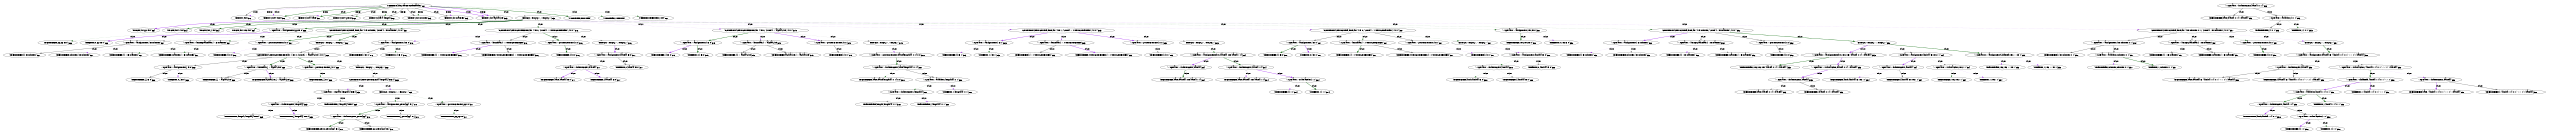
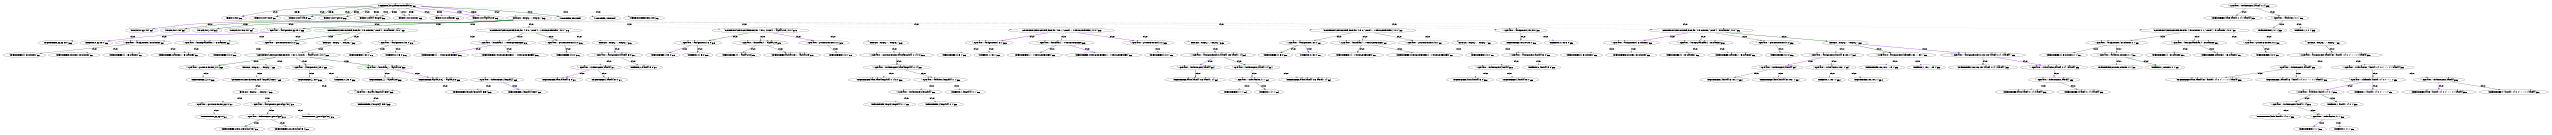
  digraph {
    edge [color=gray40 style=bold]
    n1 [label=<(METHOD,hbCreateDecodeTables)<SUB>361</SUB>>]
    n2 [label=<(PARAM,this)<SUB>361</SUB>>]
    n3 [label=<(PARAM,int[] limit)<SUB>361</SUB>>]
    n4 [label=<(PARAM,int[] base)<SUB>361</SUB>>]
    n5 [label=<(PARAM,int[] perm)<SUB>362</SUB>>]
    n6 [label=<(PARAM,char[] length)<SUB>362</SUB>>]
    n7 [label=<(PARAM,int minLen)<SUB>363</SUB>>]
    n8 [label=<(PARAM,int maxLen)<SUB>363</SUB>>]
    n9 [label=<(PARAM,int alphaSize)<SUB>363</SUB>>]
    n10 [label=<(BLOCK,&lt;empty&gt;,&lt;empty&gt;)<SUB>363</SUB>>]
    n11 [label=<(MODIFIER,PRIVATE)>]
    n12 [label=<(MODIFIER,VIRTUAL)>]
    n13 [label=<(METHOD_RETURN,void)<SUB>361</SUB>>]
    n14 [label=<(LOCAL,int pp: int)<SUB>364</SUB>>]
    n15 [label=<(LOCAL,int i: int)<SUB>364</SUB>>]
    n16 [label=<(LOCAL,int j: int)<SUB>364</SUB>>]
    n17 [label=<(LOCAL,int vec: int)<SUB>364</SUB>>]
    n18 [label=<(&lt;operator&gt;.assignment,pp = 0)<SUB>366</SUB>>]
    n19 [label=<(CONTROL_STRUCTURE,FOR,for (i = minLen; Some(i &lt;= maxLen); i++))<SUB>367</SUB>>]
    n20 [label=<(CONTROL_STRUCTURE,FOR,for (i = 0; Some(i &lt; MAX_CODE_LEN); i++))<SUB>376</SUB>>]
    n21 [label=<(CONTROL_STRUCTURE,FOR,for (i = 0; Some(i &lt; alphaSize); i++))<SUB>379</SUB>>]
    n22 [label=<(CONTROL_STRUCTURE,FOR,for (i = 1; Some(i &lt; MAX_CODE_LEN); i++))<SUB>383</SUB>>]
    n23 [label=<(CONTROL_STRUCTURE,FOR,for (i = 0; Some(i &lt; MAX_CODE_LEN); i++))<SUB>387</SUB>>]
    n24 [label=<(&lt;operator&gt;.assignment,vec = 0)<SUB>390</SUB>>]
    n25 [label=<(CONTROL_STRUCTURE,FOR,for (i = minLen; Some(i &lt;= maxLen); i++))<SUB>392</SUB>>]
    n26 [label=<(CONTROL_STRUCTURE,FOR,for (i = minLen + 1; Some(i &lt;= maxLen); i++))<SUB>397</SUB>>]
    n27 [label=<(IDENTIFIER,pp,pp = 0)<SUB>366</SUB>>]
    n28 [label=<(LITERAL,0,pp = 0)<SUB>366</SUB>>]
    n29 [label=<(&lt;operator&gt;.assignment,i = minLen)<SUB>367</SUB>>]
    n30 [label=<(&lt;operator&gt;.lessEqualsThan,i &lt;= maxLen)<SUB>367</SUB>>]
    n31 [label=<(&lt;operator&gt;.postIncrement,i++)<SUB>367</SUB>>]
    n32 [label=<(BLOCK,&lt;empty&gt;,&lt;empty&gt;)<SUB>367</SUB>>]
    n33 [label=<(&lt;operator&gt;.assignment,i = 0)<SUB>376</SUB>>]
    n34 [label=<(&lt;operator&gt;.lessThan,i &lt; MAX_CODE_LEN)<SUB>376</SUB>>]
    n35 [label=<(&lt;operator&gt;.postIncrement,i++)<SUB>376</SUB>>]
    n36 [label=<(BLOCK,&lt;empty&gt;,&lt;empty&gt;)<SUB>376</SUB>>]
    n37 [label=<(&lt;operator&gt;.assignment,i = 0)<SUB>379</SUB>>]
    n38 [label=<(&lt;operator&gt;.lessThan,i &lt; alphaSize)<SUB>379</SUB>>]
    n39 [label=<(&lt;operator&gt;.postIncrement,i++)<SUB>379</SUB>>]
    n40 [label=<(BLOCK,&lt;empty&gt;,&lt;empty&gt;)<SUB>379</SUB>>]
    n41 [label=<(&lt;operator&gt;.assignment,i = 1)<SUB>383</SUB>>]
    n42 [label=<(&lt;operator&gt;.lessThan,i &lt; MAX_CODE_LEN)<SUB>383</SUB>>]
    n43 [label=<(&lt;operator&gt;.postIncrement,i++)<SUB>383</SUB>>]
    n44 [label=<(BLOCK,&lt;empty&gt;,&lt;empty&gt;)<SUB>383</SUB>>]
    n45 [label=<(&lt;operator&gt;.assignment,i = 0)<SUB>387</SUB>>]
    n46 [label=<(&lt;operator&gt;.lessThan,i &lt; MAX_CODE_LEN)<SUB>387</SUB>>]
    n47 [label=<(&lt;operator&gt;.postIncrement,i++)<SUB>387</SUB>>]
    n48 [label=<(BLOCK,&lt;empty&gt;,&lt;empty&gt;)<SUB>387</SUB>>]
    n49 [label=<(IDENTIFIER,vec,vec = 0)<SUB>390</SUB>>]
    n50 [label=<(LITERAL,0,vec = 0)<SUB>390</SUB>>]
    n51 [label=<(&lt;operator&gt;.assignment,i = minLen)<SUB>392</SUB>>]
    n52 [label=<(&lt;operator&gt;.lessEqualsThan,i &lt;= maxLen)<SUB>392</SUB>>]
    n53 [label=<(&lt;operator&gt;.postIncrement,i++)<SUB>392</SUB>>]
    n54 [label=<(BLOCK,&lt;empty&gt;,&lt;empty&gt;)<SUB>392</SUB>>]
    n55 [label=<(&lt;operator&gt;.assignment,i = minLen + 1)<SUB>397</SUB>>]
    n56 [label=<(&lt;operator&gt;.lessEqualsThan,i &lt;= maxLen)<SUB>397</SUB>>]
    n57 [label=<(&lt;operator&gt;.postIncrement,i++)<SUB>397</SUB>>]
    n58 [label=<(BLOCK,&lt;empty&gt;,&lt;empty&gt;)<SUB>397</SUB>>]
    n59 [label=<(IDENTIFIER,i,i = minLen)<SUB>367</SUB>>]
    n60 [label=<(IDENTIFIER,minLen,i = minLen)<SUB>367</SUB>>]
    n61 [label=<(IDENTIFIER,i,i &lt;= maxLen)<SUB>367</SUB>>]
    n62 [label=<(IDENTIFIER,maxLen,i &lt;= maxLen)<SUB>367</SUB>>]
    n63 [label=<(IDENTIFIER,i,i++)<SUB>367</SUB>>]
    n64 [label=<(CONTROL_STRUCTURE,FOR,for (j = 0; Some(j &lt; alphaSize); j++))<SUB>368</SUB>>]
    n65 [label=<(&lt;operator&gt;.assignment,j = 0)<SUB>368</SUB>>]
    n66 [label=<(&lt;operator&gt;.lessThan,j &lt; alphaSize)<SUB>368</SUB>>]
    n67 [label=<(&lt;operator&gt;.postIncrement,j++)<SUB>368</SUB>>]
    n68 [label=<(BLOCK,&lt;empty&gt;,&lt;empty&gt;)<SUB>368</SUB>>]
    n69 [label=<(IDENTIFIER,j,j = 0)<SUB>368</SUB>>]
    n70 [label=<(LITERAL,0,j = 0)<SUB>368</SUB>>]
    n71 [label=<(IDENTIFIER,j,j &lt; alphaSize)<SUB>368</SUB>>]
    n72 [label=<(IDENTIFIER,alphaSize,j &lt; alphaSize)<SUB>368</SUB>>]
    n73 [label=<(IDENTIFIER,j,j++)<SUB>368</SUB>>]
    n74 [label=<(CONTROL_STRUCTURE,IF,if (length[j] == i))<SUB>369</SUB>>]
    n75 [label=<(&lt;operator&gt;.equals,length[j] == i)<SUB>369</SUB>>]
    n76 [label=<(BLOCK,&lt;empty&gt;,&lt;empty&gt;)<SUB>369</SUB>>]
    n77 [label=<(&lt;operator&gt;.indexAccess,length[j])<SUB>369</SUB>>]
    n78 [label=<(IDENTIFIER,i,length[j] == i)<SUB>369</SUB>>]
    n79 [label=<(&lt;operator&gt;.assignment,perm[pp] = j)<SUB>370</SUB>>]
    n80 [label=<(&lt;operator&gt;.postIncrement,pp++)<SUB>371</SUB>>]
    n81 [label=<(IDENTIFIER,length,length[j] == i)<SUB>369</SUB>>]
    n82 [label=<(IDENTIFIER,j,length[j] == i)<SUB>369</SUB>>]
    n83 [label=<(&lt;operator&gt;.indexAccess,perm[pp])<SUB>370</SUB>>]
    n84 [label=<(IDENTIFIER,j,perm[pp] = j)<SUB>370</SUB>>]
    n85 [label=<(IDENTIFIER,pp,pp++)<SUB>371</SUB>>]
    n86 [label=<(IDENTIFIER,perm,perm[pp] = j)<SUB>370</SUB>>]
    n87 [label=<(IDENTIFIER,pp,perm[pp] = j)<SUB>370</SUB>>]
    n88 [label=<(IDENTIFIER,i,i = 0)<SUB>376</SUB>>]
    n89 [label=<(LITERAL,0,i = 0)<SUB>376</SUB>>]
    n90 [label=<(IDENTIFIER,i,i &lt; MAX_CODE_LEN)<SUB>376</SUB>>]
    n91 [label=<(IDENTIFIER,MAX_CODE_LEN,i &lt; MAX_CODE_LEN)<SUB>376</SUB>>]
    n92 [label=<(IDENTIFIER,i,i++)<SUB>376</SUB>>]
    n93 [label=<(&lt;operator&gt;.assignment,base[i] = 0)<SUB>377</SUB>>]
    n94 [label=<(&lt;operator&gt;.indexAccess,base[i])<SUB>377</SUB>>]
    n95 [label=<(LITERAL,0,base[i] = 0)<SUB>377</SUB>>]
    n96 [label=<(IDENTIFIER,base,base[i] = 0)<SUB>377</SUB>>]
    n97 [label=<(IDENTIFIER,i,base[i] = 0)<SUB>377</SUB>>]
    n98 [label=<(IDENTIFIER,i,i = 0)<SUB>379</SUB>>]
    n99 [label=<(LITERAL,0,i = 0)<SUB>379</SUB>>]
    n100 [label=<(IDENTIFIER,i,i &lt; alphaSize)<SUB>379</SUB>>]
    n101 [label=<(IDENTIFIER,alphaSize,i &lt; alphaSize)<SUB>379</SUB>>]
    n102 [label=<(IDENTIFIER,i,i++)<SUB>379</SUB>>]
    n103 [label=<(&lt;operator&gt;.postIncrement,base[length[i] + 1]++)<SUB>380</SUB>>]
    n104 [label=<(&lt;operator&gt;.indexAccess,base[length[i] + 1])<SUB>380</SUB>>]
    n105 [label=<(IDENTIFIER,base,base[length[i] + 1]++)<SUB>380</SUB>>]
    n106 [label=<(&lt;operator&gt;.addition,length[i] + 1)<SUB>380</SUB>>]
    n107 [label=<(&lt;operator&gt;.indexAccess,length[i])<SUB>380</SUB>>]
    n108 [label=<(LITERAL,1,length[i] + 1)<SUB>380</SUB>>]
    n109 [label=<(IDENTIFIER,length,length[i] + 1)<SUB>380</SUB>>]
    n110 [label=<(IDENTIFIER,i,length[i] + 1)<SUB>380</SUB>>]
    n111 [label=<(IDENTIFIER,i,i = 1)<SUB>383</SUB>>]
    n112 [label=<(LITERAL,1,i = 1)<SUB>383</SUB>>]
    n113 [label=<(IDENTIFIER,i,i &lt; MAX_CODE_LEN)<SUB>383</SUB>>]
    n114 [label=<(IDENTIFIER,MAX_CODE_LEN,i &lt; MAX_CODE_LEN)<SUB>383</SUB>>]
    n115 [label=<(IDENTIFIER,i,i++)<SUB>383</SUB>>]
    n116 [label=<(&lt;operator&gt;.assignmentPlus,base[i] += base[i - 1])<SUB>384</SUB>>]
    n117 [label=<(&lt;operator&gt;.indexAccess,base[i])<SUB>384</SUB>>]
    n118 [label=<(&lt;operator&gt;.indexAccess,base[i - 1])<SUB>384</SUB>>]
    n119 [label=<(IDENTIFIER,base,base[i] += base[i - 1])<SUB>384</SUB>>]
    n120 [label=<(IDENTIFIER,base,base[i] += base[i - 1])<SUB>384</SUB>>]
    n121 [label=<(&lt;operator&gt;.subtraction,i - 1)<SUB>384</SUB>>]
    n122 [label=<(IDENTIFIER,i,i - 1)<SUB>384</SUB>>]
    n123 [label=<(LITERAL,1,i - 1)<SUB>384</SUB>>]
    n124 [label=<(IDENTIFIER,i,i = 0)<SUB>387</SUB>>]
    n125 [label=<(LITERAL,0,i = 0)<SUB>387</SUB>>]
    n126 [label=<(IDENTIFIER,i,i &lt; MAX_CODE_LEN)<SUB>387</SUB>>]
    n127 [label=<(IDENTIFIER,MAX_CODE_LEN,i &lt; MAX_CODE_LEN)<SUB>387</SUB>>]
    n128 [label=<(IDENTIFIER,i,i++)<SUB>387</SUB>>]
    n129 [label=<(&lt;operator&gt;.assignment,limit[i] = 0)<SUB>388</SUB>>]
    n130 [label=<(&lt;operator&gt;.indexAccess,limit[i])<SUB>388</SUB>>]
    n131 [label=<(LITERAL,0,limit[i] = 0)<SUB>388</SUB>>]
    n132 [label=<(IDENTIFIER,limit,limit[i] = 0)<SUB>388</SUB>>]
    n133 [label=<(IDENTIFIER,i,limit[i] = 0)<SUB>388</SUB>>]
    n134 [label=<(IDENTIFIER,i,i = minLen)<SUB>392</SUB>>]
    n135 [label=<(IDENTIFIER,minLen,i = minLen)<SUB>392</SUB>>]
    n136 [label=<(IDENTIFIER,i,i &lt;= maxLen)<SUB>392</SUB>>]
    n137 [label=<(IDENTIFIER,maxLen,i &lt;= maxLen)<SUB>392</SUB>>]
    n138 [label=<(IDENTIFIER,i,i++)<SUB>392</SUB>>]
    n139 [label=<(&lt;operator&gt;.assignmentPlus,vec += (base[i + 1] - base[i]))<SUB>393</SUB>>]
    n140 [label=<(&lt;operator&gt;.assignment,limit[i] = vec - 1)<SUB>394</SUB>>]
    n141 [label=<(&lt;operators&gt;.assignmentShiftLeft,vec &lt;&lt;= 1)<SUB>395</SUB>>]
    n142 [label=<(IDENTIFIER,vec,vec += (base[i + 1] - base[i]))<SUB>393</SUB>>]
    n143 [label=<(&lt;operator&gt;.subtraction,base[i + 1] - base[i])<SUB>393</SUB>>]
    n144 [label=<(&lt;operator&gt;.indexAccess,limit[i])<SUB>394</SUB>>]
    n145 [label=<(&lt;operator&gt;.subtraction,vec - 1)<SUB>394</SUB>>]
    n146 [label=<(IDENTIFIER,vec,vec &lt;&lt;= 1)<SUB>395</SUB>>]
    n147 [label=<(LITERAL,1,vec &lt;&lt;= 1)<SUB>395</SUB>>]
    n148 [label=<(&lt;operator&gt;.indexAccess,base[i])<SUB>393</SUB>>]
    n149 [label=<(&lt;operator&gt;.indexAccess,base[i + 1])<SUB>393</SUB>>]
    n150 [label=<(IDENTIFIER,base,base[i + 1] - base[i])<SUB>393</SUB>>]
    n151 [label=<(&lt;operator&gt;.addition,i + 1)<SUB>393</SUB>>]
    n152 [label=<(IDENTIFIER,base,base[i + 1] - base[i])<SUB>393</SUB>>]
    n153 [label=<(IDENTIFIER,i,base[i + 1] - base[i])<SUB>393</SUB>>]
    n154 [label=<(IDENTIFIER,i,i + 1)<SUB>393</SUB>>]
    n155 [label=<(LITERAL,1,i + 1)<SUB>393</SUB>>]
    n156 [label=<(IDENTIFIER,limit,limit[i] = vec - 1)<SUB>394</SUB>>]
    n157 [label=<(IDENTIFIER,i,limit[i] = vec - 1)<SUB>394</SUB>>]
    n158 [label=<(IDENTIFIER,vec,vec - 1)<SUB>394</SUB>>]
    n159 [label=<(LITERAL,1,vec - 1)<SUB>394</SUB>>]
    n160 [label=<(IDENTIFIER,i,i = minLen + 1)<SUB>397</SUB>>]
    n161 [label=<(&lt;operator&gt;.addition,minLen + 1)<SUB>397</SUB>>]
    n162 [label=<(IDENTIFIER,i,i &lt;= maxLen)<SUB>397</SUB>>]
    n163 [label=<(IDENTIFIER,maxLen,i &lt;= maxLen)<SUB>397</SUB>>]
    n164 [label=<(IDENTIFIER,i,i++)<SUB>397</SUB>>]
    n165 [label=<(&lt;operator&gt;.assignment,base[i] = ((limit[i - 1] + 1) &lt;&lt; 1) - base[i])<SUB>398</SUB>>]
    n166 [label=<(IDENTIFIER,minLen,minLen + 1)<SUB>397</SUB>>]
    n167 [label=<(LITERAL,1,minLen + 1)<SUB>397</SUB>>]
    n168 [label=<(&lt;operator&gt;.indexAccess,base[i])<SUB>398</SUB>>]
    n169 [label=<(&lt;operator&gt;.subtraction,((limit[i - 1] + 1) &lt;&lt; 1) - base[i])<SUB>398</SUB>>]
    n170 [label=<(IDENTIFIER,base,base[i] = ((limit[i - 1] + 1) &lt;&lt; 1) - base[i])<SUB>398</SUB>>]
    n171 [label=<(IDENTIFIER,i,base[i] = ((limit[i - 1] + 1) &lt;&lt; 1) - base[i])<SUB>398</SUB>>]
    n172 [label=<(&lt;operator&gt;.shiftLeft,(limit[i - 1] + 1) &lt;&lt; 1)<SUB>398</SUB>>]
    n173 [label=<(&lt;operator&gt;.indexAccess,base[i])<SUB>398</SUB>>]
    n174 [label=<(&lt;operator&gt;.addition,limit[i - 1] + 1)<SUB>398</SUB>>]
    n175 [label=<(LITERAL,1,(limit[i - 1] + 1) &lt;&lt; 1)<SUB>398</SUB>>]
    n176 [label=<(IDENTIFIER,base,((limit[i - 1] + 1) &lt;&lt; 1) - base[i])<SUB>398</SUB>>]
    n177 [label=<(IDENTIFIER,i,((limit[i - 1] + 1) &lt;&lt; 1) - base[i])<SUB>398</SUB>>]
    n178 [label=<(&lt;operator&gt;.indexAccess,limit[i - 1])<SUB>398</SUB>>]
    n179 [label=<(LITERAL,1,limit[i - 1] + 1)<SUB>398</SUB>>]
    n180 [label=<(IDENTIFIER,limit,limit[i - 1] + 1)<SUB>398</SUB>>]
    n181 [label=<(&lt;operator&gt;.subtraction,i - 1)<SUB>398</SUB>>]
    n182 [label=<(IDENTIFIER,i,i - 1)<SUB>398</SUB>>]
    n183 [label=<(LITERAL,1,i - 1)<SUB>398</SUB>>]
    n1 -> n2 [label="AST: "]
    n1 -> n2 [color=purple label="DDG: " style=dotted]
    n1 -> n3 [color=purple label="AST: " style=dotted]
    n1 -> n3 [color=darkgreen label="DDG: "]
    n1 -> n4 [color=purple label="AST: " style=dotted]
    n1 -> n4 [color=darkgreen label="DDG: "]
    n1 -> n5 [label="AST: "]
    n1 -> n5 [color=darkgreen label="DDG: " style=dotted]
    n1 -> n6 [color=darkgreen label="AST: " style=dotted]
    n1 -> n6 [label="DDG: "]
    n1 -> n7 [label="AST: "]
    n1 -> n7 [color=darkgreen label="DDG: " style=dotted]
    n1 -> n8 [label="AST: "]
    n1 -> n8 [color=purple label="DDG: " style=dotted]
    n1 -> n9 [color=purple label="AST: "]
    n1 -> n9 [color=purple label="DDG: "]
    n1 -> n10 [label="AST: " style=dotted]
    n1 -> n11 [color=darkgreen label="AST: "]
    n1 -> n12 [color=darkgreen label="AST: " style=dotted]
    n1 -> n13 [color=darkgreen label="AST: " style=dotted]
    n10 -> n14 [color=purple label="AST: "]
    n10 -> n15 [color=darkgreen label="AST: "]
    n10 -> n16 [color=darkgreen label="AST: "]
    n10 -> n17 [color=darkgreen label="AST: " style=dotted]
    n10 -> n18 [color=darkgreen label="AST: "]
    n10 -> n19 [color=darkgreen label="AST: " style=dotted]
    n10 -> n20 [color=darkgreen label="AST: " style=dotted]
    n10 -> n21 [color=purple label="AST: " style=dotted]
    n10 -> n22 [color=purple label="AST: " style=dotted]
    n10 -> n23 [color=purple label="AST: " style=dotted]
    n10 -> n24 [color=darkgreen label="AST: " style=dotted]
    n10 -> n25 [color=darkgreen label="AST: " style=dotted]
    n10 -> n26 [color=purple label="AST: " style=dotted]
    n18 -> n27 [color=darkgreen label="AST: " style=dotted]
    n18 -> n28 [color=purple label="AST: "]
    n19 -> n29 [label="AST: " style=dotted]
    n19 -> n30 [color=darkgreen label="AST: " style=dotted]
    n19 -> n31 [color=darkgreen label="AST: "]
    n19 -> n32 [color=darkgreen label="AST: "]
    n20 -> n33 [color=purple label="AST: " style=dotted]
    n20 -> n34 [label="AST: "]
    n20 -> n35 [color=darkgreen label="AST: "]
    n20 -> n36 [label="AST: " style=dotted]
    n21 -> n37 [color=darkgreen label="AST: "]
    n21 -> n38 [color=purple label="AST: " style=dotted]
    n21 -> n39 [color=purple label="AST: "]
    n21 -> n40 [label="AST: " style=dotted]
    n22 -> n41 [color=purple label="AST: "]
    n22 -> n42 [color=purple label="AST: " style=dotted]
    n22 -> n43 [color=purple label="AST: "]
    n22 -> n44 [label="AST: " style=dotted]
    n23 -> n45 [label="AST: "]
    n23 -> n46 [color=darkgreen label="AST: " style=dotted]
    n23 -> n47 [label="AST: "]
    n23 -> n48 [color=darkgreen label="AST: " style=dotted]
    n24 -> n49 [color=darkgreen label="AST: "]
    n24 -> n50 [color=purple label="AST: " style=dotted]
    n25 -> n51 [color=purple label="AST: "]
    n25 -> n52 [label="AST: " style=dotted]
    n25 -> n53 [label="AST: "]
    n25 -> n54 [color=darkgreen label="AST: "]
    n26 -> n55 [label="AST: "]
    n26 -> n56 [label="AST: " style=dotted]
    n26 -> n57 [color=darkgreen label="AST: " style=dotted]
    n26 -> n58 [color=purple label="AST: " style=dotted]
    n29 -> n59 [label="AST: "]
    n29 -> n60 [color=purple label="AST: " style=dotted]
    n30 -> n61 [color=darkgreen label="AST: " style=dotted]
    n30 -> n62 [color=darkgreen label="AST: " style=dotted]
    n31 -> n63 [color=purple label="AST: " style=dotted]
    n32 -> n64 [label="AST: "]
    n33 -> n88 [label="AST: "]
    n33 -> n89 [color=darkgreen label="AST: " style=dotted]
    n34 -> n90 [color=purple label="AST: "]
    n34 -> n91 [label="AST: "]
    n35 -> n92 [color=darkgreen label="AST: "]
    n36 -> n93 [color=purple label="AST: "]
    n37 -> n98 [color=purple label="AST: "]
    n37 -> n99 [color=darkgreen label="AST: "]
    n38 -> n100 [label="AST: "]
    n38 -> n101 [label="AST: "]
    n39 -> n102 [label="AST: "]
    n40 -> n103 [color=purple label="AST: " style=dotted]
    n41 -> n111 [color=purple label="AST: " style=dotted]
    n41 -> n112 [color=darkgreen label="AST: " style=dotted]
    n42 -> n113 [label="AST: "]
    n42 -> n114 [color=purple label="AST: "]
    n43 -> n115 [label="AST: " style=dotted]
    n44 -> n116 [color=darkgreen label="AST: " style=dotted]
    n45 -> n124 [color=darkgreen label="AST: "]
    n45 -> n125 [color=purple label="AST: "]
    n46 -> n126 [color=darkgreen label="AST: "]
    n46 -> n127 [label="AST: "]
    n47 -> n128 [color=purple label="AST: " style=dotted]
    n48 -> n129 [color=purple label="AST: " style=dotted]
    n51 -> n134 [color=purple label="AST: " style=dotted]
    n51 -> n135 [label="AST: " style=dotted]
    n52 -> n136 [color=purple label="AST: " style=dotted]
    n52 -> n137 [label="AST: " style=dotted]
    n53 -> n138 [label="AST: "]
    n54 -> n139 [color=purple label="AST: "]
    n54 -> n140 [label="AST: " style=dotted]
    n54 -> n141 [color=darkgreen label="AST: "]
    n55 -> n160 [label="AST: "]
    n55 -> n161 [label="AST: "]
    n56 -> n162 [label="AST: " style=dotted]
    n56 -> n163 [label="AST: "]
    n57 -> n164 [color=darkgreen label="AST: "]
    n58 -> n165 [color=darkgreen label="AST: "]
    n64 -> n65 [label="AST: "]
    n64 -> n66 [color=darkgreen label="AST: "]
    n64 -> n67 [color=darkgreen label="AST: "]
    n64 -> n68 [label="AST: " style=dotted]
    n65 -> n69 [label="AST: "]
    n65 -> n70 [color=purple label="AST: " style=dotted]
    n66 -> n71 [label="AST: "]
    n66 -> n72 [color=purple label="AST: "]
    n67 -> n73 [color=darkgreen label="AST: " style=dotted]
    n68 -> n74 [label="AST: " style=dotted]
    n74 -> n75 [color=purple label="AST: " style=dotted]
    n74 -> n76 [color=purple label="AST: " style=dotted]
-   n75 -> n77 [label="AST: " style=dotted]
+   n77 -> n75 [label="AST: " style=dotted]
    n75 -> n78 [label="AST: " style=dotted]
    n76 -> n79 [color=darkgreen label="AST: " style=dotted]
    n76 -> n80 [color=darkgreen label="AST: " style=dotted]
    n77 -> n81 [label="AST: " style=dotted]
    n77 -> n82 [color=purple label="AST: "]
    n79 -> n83 [color=darkgreen label="AST: "]
    n79 -> n84 [label="AST: " style=dotted]
    n80 -> n85 [color=darkgreen label="AST: " style=dotted]
    n83 -> n86 [color=darkgreen label="AST: "]
    n83 -> n87 [label="AST: "]
    n93 -> n94 [label="AST: " style=dotted]
    n93 -> n95 [label="AST: "]
    n94 -> n96 [color=purple label="AST: "]
    n94 -> n97 [color=purple label="AST: "]
    n103 -> n104 [color=darkgreen label="AST: "]
    n104 -> n105 [color=darkgreen label="AST: " style=dotted]
    n104 -> n106 [label="AST: "]
    n106 -> n107 [color=darkgreen label="AST: " style=dotted]
    n106 -> n108 [color=purple label="AST: " style=dotted]
    n107 -> n109 [label="AST: " style=dotted]
    n107 -> n110 [color=purple label="AST: " style=dotted]
    n116 -> n117 [color=purple label="AST: "]
    n116 -> n118 [color=darkgreen label="AST: "]
    n117 -> n119 [color=darkgreen label="AST: "]
    n118 -> n120 [color=purple label="AST: " style=dotted]
    n118 -> n121 [color=purple label="AST: "]
    n121 -> n122 [color=purple label="AST: " style=dotted]
    n121 -> n123 [color=darkgreen label="AST: "]
    n129 -> n130 [color=darkgreen label="AST: " style=dotted]
    n129 -> n131 [label="AST: " style=dotted]
    n130 -> n132 [color=darkgreen label="AST: " style=dotted]
    n130 -> n133 [label="AST: " style=dotted]
    n139 -> n142 [color=darkgreen label="AST: "]
    n139 -> n143 [color=purple label="AST: "]
    n140 -> n144 [color=purple label="AST: "]
    n140 -> n145 [label="AST: " style=dotted]
    n141 -> n146 [color=purple label="AST: " style=dotted]
    n141 -> n147 [color=purple label="AST: " style=dotted]
    n143 -> n148 [color=purple label="AST: "]
    n144 -> n156 [color=purple label="AST: " style=dotted]
    n144 -> n157 [label="AST: "]
    n145 -> n158 [color=darkgreen label="AST: " style=dotted]
    n145 -> n159 [color=purple label="AST: " style=dotted]
    n148 -> n152 [label="AST: " style=dotted]
    n148 -> n153 [label="AST: "]
    n149 -> n150 [label="AST: "]
    n149 -> n151 [label="AST: "]
    n151 -> n154 [label="AST: "]
    n151 -> n155 [color=darkgreen label="AST: " style=dotted]
    n161 -> n166 [color=purple label="AST: " style=dotted]
    n161 -> n167 [color=darkgreen label="AST: "]
    n165 -> n168 [label="AST: " style=dotted]
    n165 -> n169 [label="AST: " style=dotted]
    n168 -> n170 [label="AST: "]
    n168 -> n171 [label="AST: "]
    n169 -> n172 [color=darkgreen label="AST: "]
    n169 -> n173 [color=purple label="AST: " style=dotted]
    n172 -> n174 [color=purple label="AST: "]
    n172 -> n175 [color=purple label="AST: "]
    n173 -> n176 [color=purple label="AST: "]
    n173 -> n177 [label="AST: "]
    n174 -> n178 [color=darkgreen label="AST: "]
    n174 -> n179 [color=darkgreen label="AST: "]
-   n178 -> n180 [color=purple label="AST: "]
+   n178 -> n180 [color=purple label="AST: " style=dotted]
    n178 -> n181 [label="AST: "]
    n181 -> n182 [color=purple label="AST: "]
    n181 -> n183 [color=darkgreen label="AST: " style=dotted]
  }
